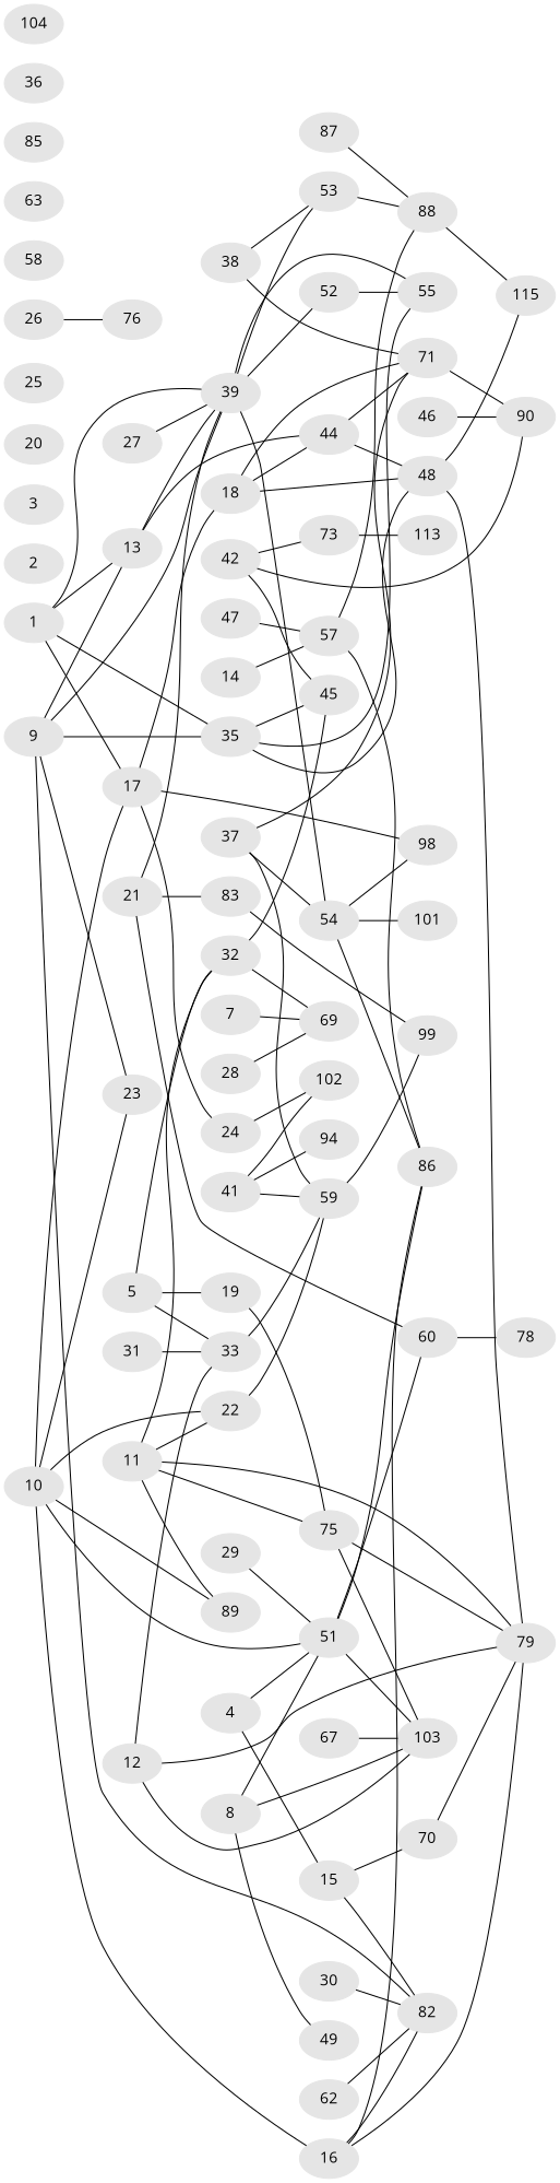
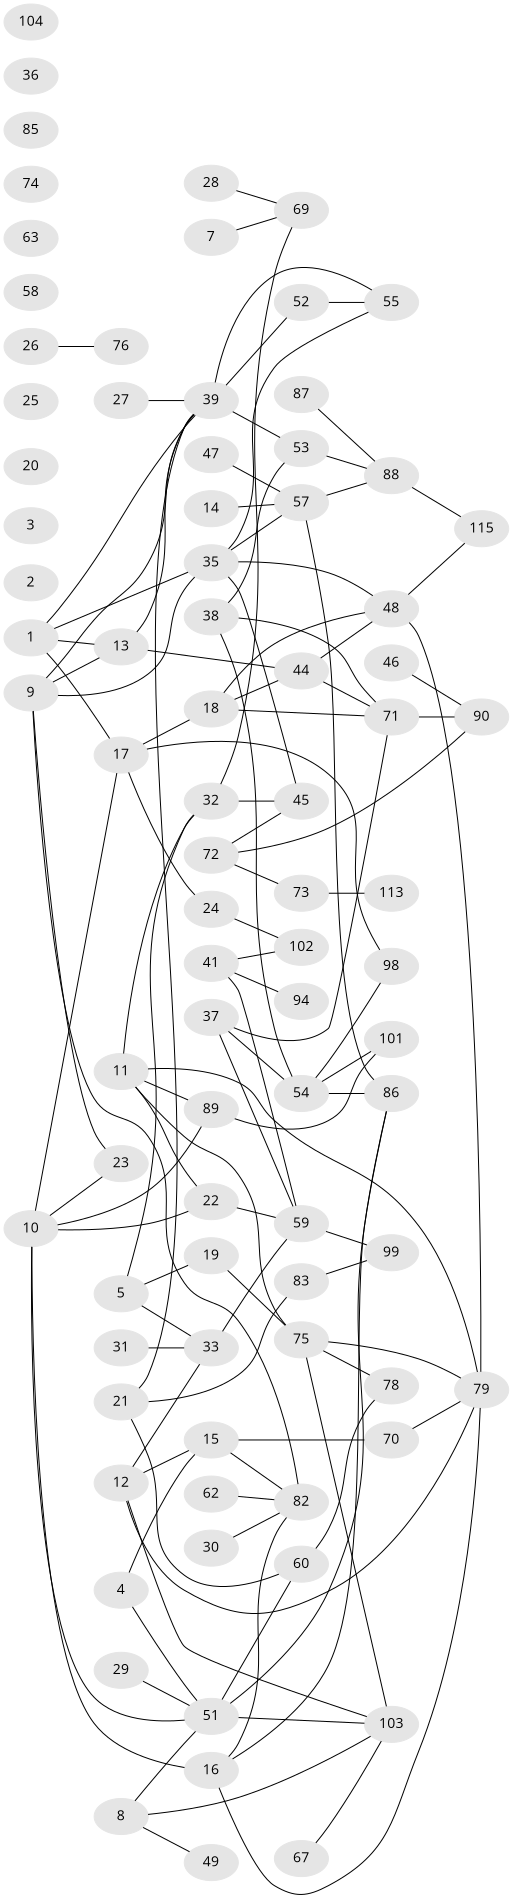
  graph {
    fontname="Open Sans"
    rankdir=LR
    node [color=gray90 fontname="Open Sans" style=filled]
    edge [fontname="Open Sans"]
    13 [super="+40"]
    39 [super="+81"]
    44
    1
    17 [super="+116"]
    35 [super="+50"]
    18 [super="+34"]
    24 [super="+109"]
    98
    57 [super="+73"]
    48 [super="+66"]
    45
    55
    54 [super="+61"]
    53 [super="+111"]
    52 [super="+64"]
    2
    3 [super="+6"]
    15 [super="+77"]
    82 [super="+105"]
    70
    4
    51 [super="+118"]
    103 [super="+112"]
    86
    60 [super="+114"]
    5
    19
    32
    33 [super="+117"]
    75 [super="+92"]
    69 [super="+80"]
    59 [super="+84"]
    7
    8
    49
    9 [super="+91"]
    23 [super="+43"]
    10 [super="+110"]
    16 [super="+108"]
    22
    89
    79 [super="+95"]
    101
    11 [super="+36"]
    78
    12 [super="+65"]
    71 [super="+93"]
    14 [super="+56"]
    88 [super="+106"]
    102
    115
    90 [super="+100"]
    20
    21 [super="+97"]
    83
    99
    25
    26
    76
    27
    28
    29
    30
    31
    37
    38
    41 [super="+107"]
    94
-   42 [super="+68"]
+   42 [super="+68" label=72]
    n71 [label=73]
    113
    46
    47
    58
    62
    63
    67
+   74
    85
    87
    n82 [label=36]
    104
    13 -- 39
    13 -- 44
    39 -- 55
-   39 -- 54 [weight=2]
+   38 -- 54 [weight=2]
    39 -- 53
    39 -- 52
    44 -- 48
    44 -- 71
    1 -- 13
    1 -- 39
    1 -- 17
    1 -- 35
    17 -- 18
    17 -- 24
    17 -- 98
+   35 -- 57
    35 -- 48
    35 -- 45
    35 -- 55
    18 -- 44
    18 -- 48
    18 -- 71 [weight=2]
    24 -- 102
    57 -- 86
    57 -- 88
    48 -- 79
    48 -- 115
    54 -- 98
    54 -- 86
    54 -- 101
    53 -- 88
    52 -- 55
    15 -- 82
    15 -- 70
    70 -- 79
    4 -- 15
    4 -- 51
    51 -- 103
    51 -- 86
    51 -- 60
    60 -- 78
    5 -- 19
    5 -- 32
    5 -- 33
    19 -- 75
    32 -- 45
    32 -- 69
    33 -- 59
    75 -- 103
    75 -- 79
+   75 -- 78
    59 -- 99
    7 -- 69
    8 -- 51
    8 -- 103
    8 -- 49
    9 -- 13
    9 -- 39
    9 -- 35
    9 -- 82
    9 -- 23
    10 -- 17
    10 -- 51
    10 -- 23
    10 -- 16
    10 -- 22
    10 -- 89
    16 -- 82 [weight=2]
    16 -- 86
    16 -- 79
    22 -- 59
+   89 -- 101
    11 -- 32
    11 -- 75
    11 -- 22
    11 -- 89
    11 -- 79
+   12 -- 15
    12 -- 103
    12 -- 33
    12 -- 79
    71 -- 90
    14 -- 57
    88 -- 115
    21 -- 39
    21 -- 60
    21 -- 83
    83 -- 99
    26 -- 76
    27 -- 39
    28 -- 69
    29 -- 51
    30 -- 82
    31 -- 33
    37 -- 54
    37 -- 59
    37 -- 71
    38 -- 53
    38 -- 71
    41 -- 59
    41 -- 102
    41 -- 94
    42 -- 45
    42 -- 90
    42 -- n71
    n71 -- 113
    46 -- 90
    47 -- 57
    62 -- 82
    67 -- 103
    87 -- 88
  }
